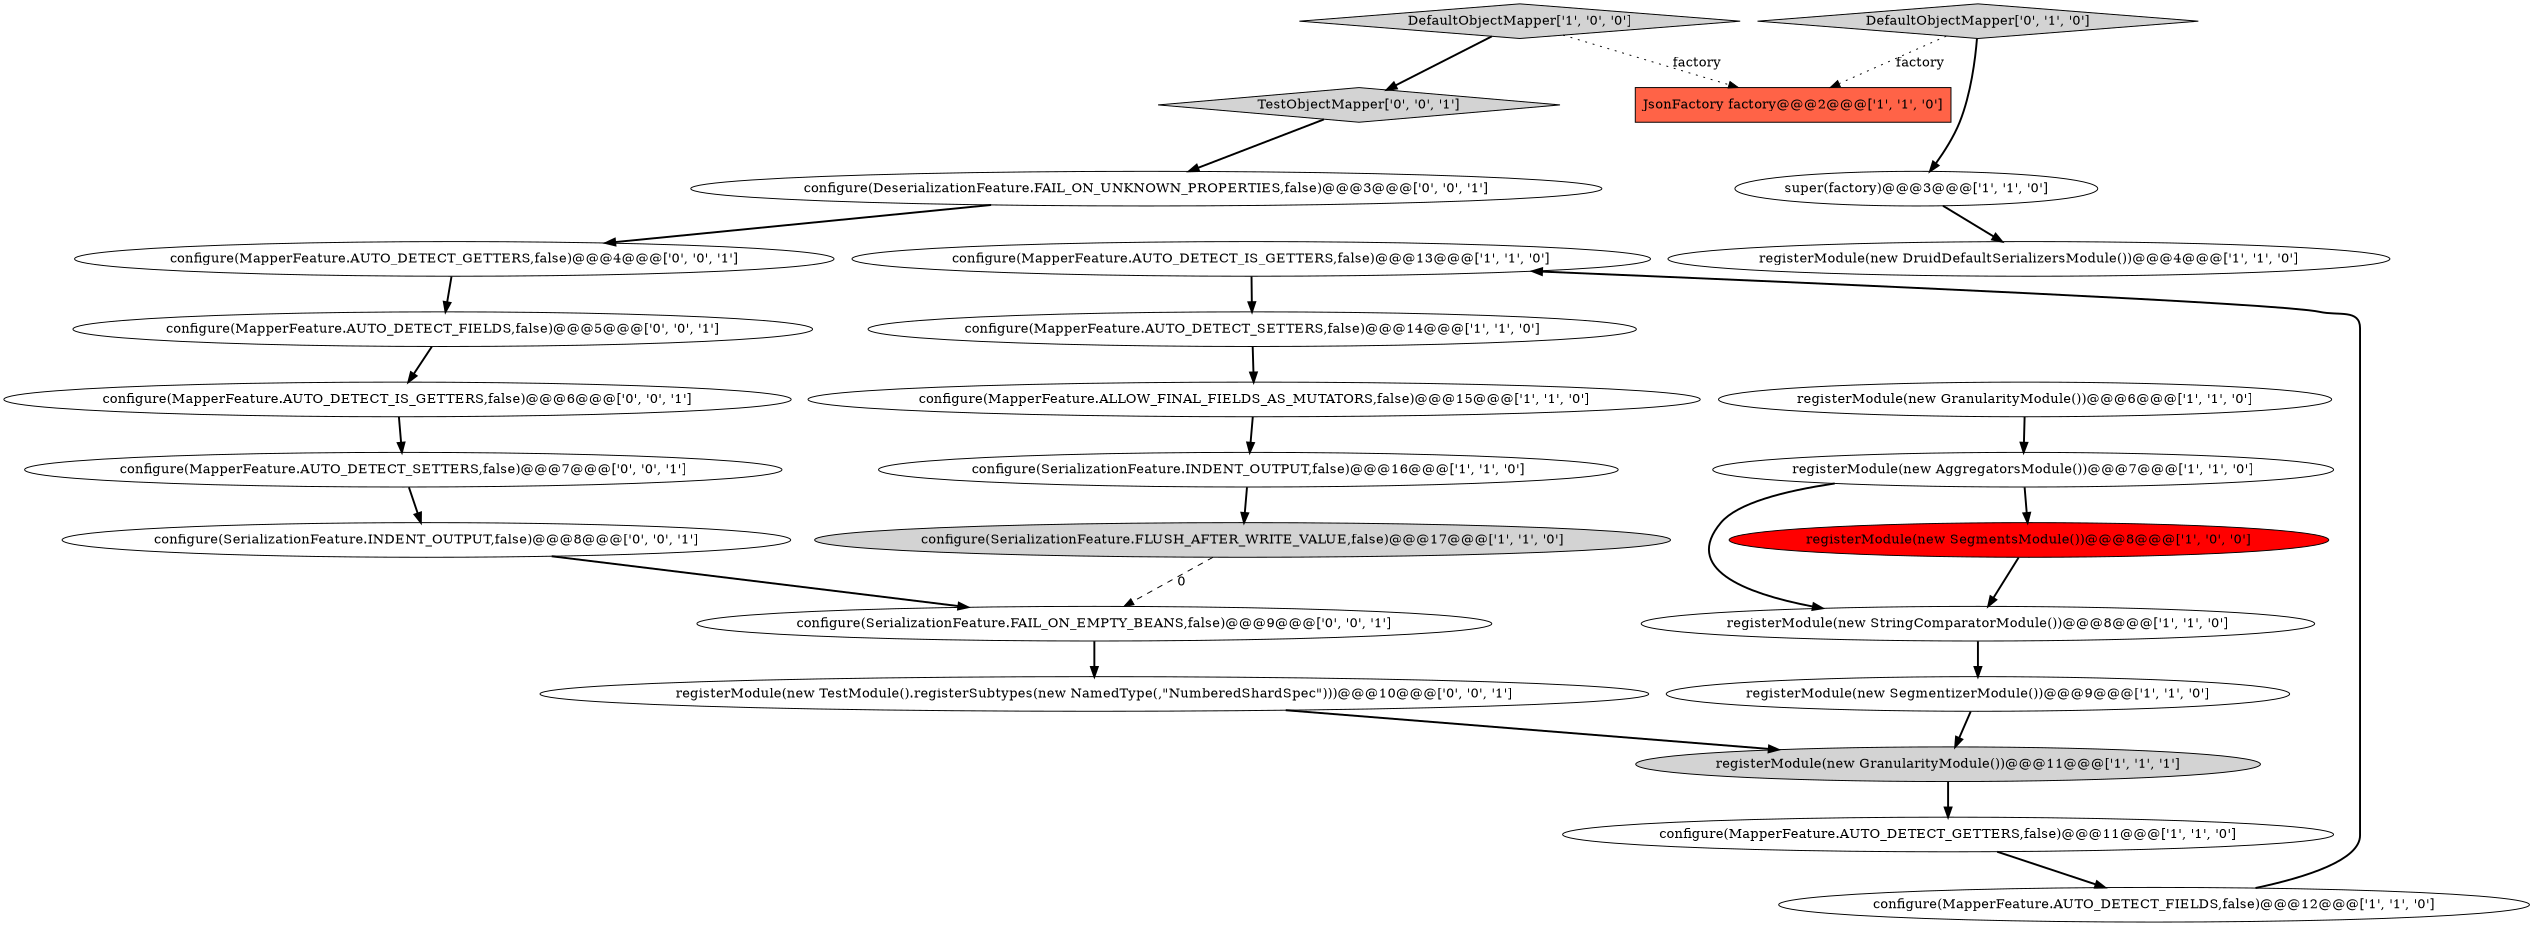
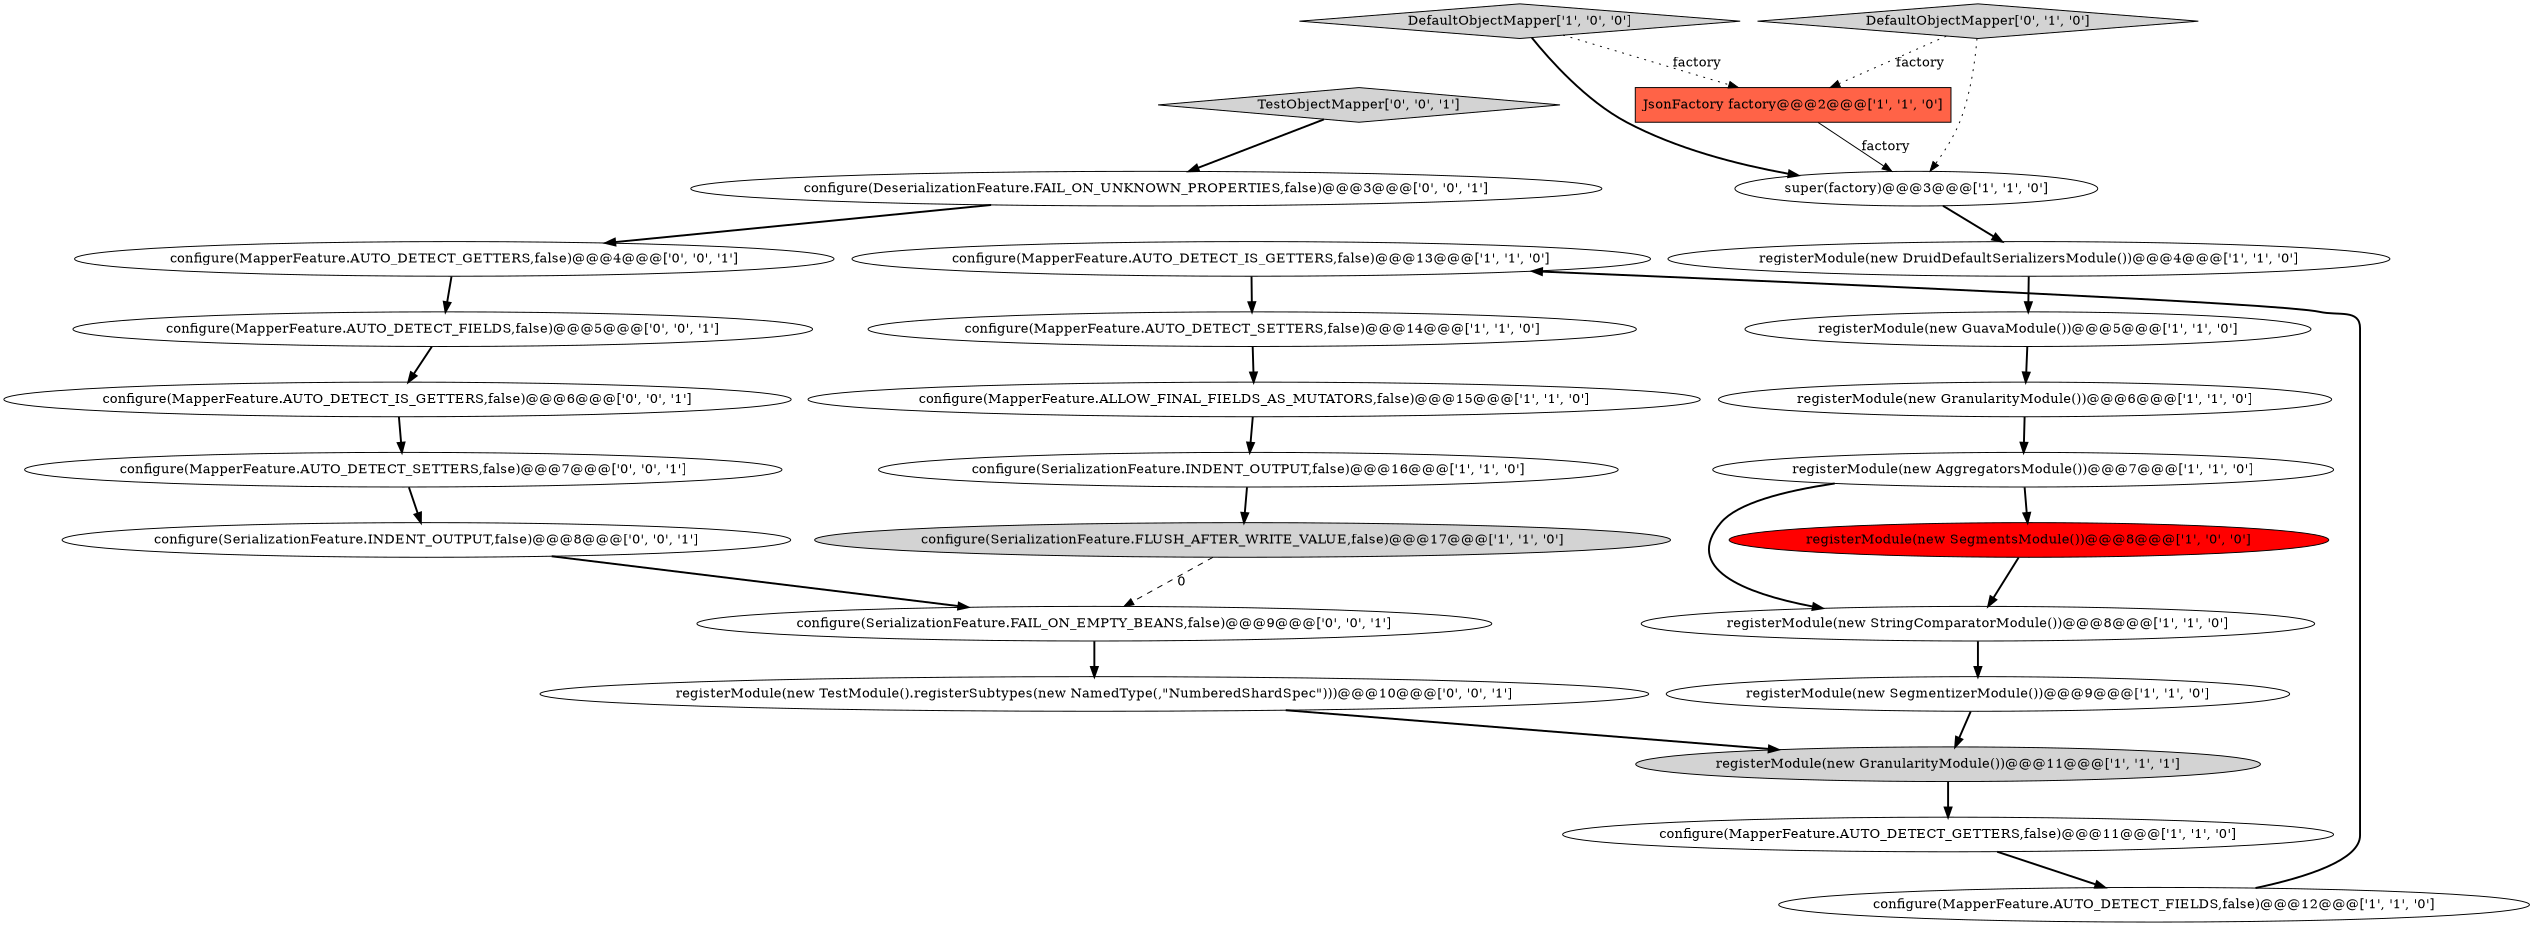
  digraph {
    node [fillcolor=white shape=ellipse style=filled]
    edge [style=bold]
    n1 [label="configure(MapperFeature.AUTO_DETECT_IS_GETTERS,false)@@@13@@@['1', '1', '0']"]
    n2 [label="configure(MapperFeature.AUTO_DETECT_SETTERS,false)@@@14@@@['1', '1', '0']"]
    n3 [label="configure(MapperFeature.ALLOW_FINAL_FIELDS_AS_MUTATORS,false)@@@15@@@['1', '1', '0']"]
    n4 [label="configure(SerializationFeature.FAIL_ON_EMPTY_BEANS,false)@@@9@@@['0', '0', '1']"]
    n5 [label="registerModule(new TestModule().registerSubtypes(new NamedType(,\"NumberedShardSpec\")))@@@10@@@['0', '0', '1']"]
    n6 [fillcolor=lightgray label="registerModule(new GranularityModule())@@@11@@@['1', '1', '1']"]
    n7 [label="configure(MapperFeature.AUTO_DETECT_SETTERS,false)@@@7@@@['0', '0', '1']"]
    n8 [label="configure(SerializationFeature.INDENT_OUTPUT,false)@@@8@@@['0', '0', '1']"]
    n9 [label="configure(DeserializationFeature.FAIL_ON_UNKNOWN_PROPERTIES,false)@@@3@@@['0', '0', '1']"]
    n10 [label="configure(MapperFeature.AUTO_DETECT_GETTERS,false)@@@4@@@['0', '0', '1']"]
    n11 [label="configure(MapperFeature.AUTO_DETECT_FIELDS,false)@@@5@@@['0', '0', '1']"]
    n12 [label="registerModule(new GranularityModule())@@@6@@@['1', '1', '0']"]
    n13 [label="registerModule(new AggregatorsModule())@@@7@@@['1', '1', '0']"]
    n14 [label="registerModule(new StringComparatorModule())@@@8@@@['1', '1', '0']"]
    n15 [fillcolor=red label="registerModule(new SegmentsModule())@@@8@@@['1', '0', '0']"]
    n16 [label="configure(SerializationFeature.INDENT_OUTPUT,false)@@@16@@@['1', '1', '0']"]
    n17 [fillcolor=lightgray label="configure(SerializationFeature.FLUSH_AFTER_WRITE_VALUE,false)@@@17@@@['1', '1', '0']"]
    n18 [fillcolor=lightgray label="DefaultObjectMapper['1', '0', '0']" shape=diamond]
    n19 [fillcolor=tomato label="JsonFactory factory@@@2@@@['1', '1', '0']" shape=box]
    n20 [label="super(factory)@@@3@@@['1', '1', '0']"]
    n21 [label="registerModule(new DruidDefaultSerializersModule())@@@4@@@['1', '1', '0']"]
    n22 [label="configure(MapperFeature.AUTO_DETECT_IS_GETTERS,false)@@@6@@@['0', '0', '1']"]
    n23 [label="configure(MapperFeature.AUTO_DETECT_GETTERS,false)@@@11@@@['1', '1', '0']"]
    n24 [label="configure(MapperFeature.AUTO_DETECT_FIELDS,false)@@@12@@@['1', '1', '0']"]
+   n25 [label="registerModule(new GuavaModule())@@@5@@@['1', '1', '0']"]
    n26 [fillcolor=lightgray label="TestObjectMapper['0', '0', '1']" shape=diamond]
    n27 [fillcolor=lightgray label="DefaultObjectMapper['0', '1', '0']" shape=diamond]
    n28 [label="registerModule(new SegmentizerModule())@@@9@@@['1', '1', '0']"]
    n1 -> n2
    n2 -> n3
    n3 -> n16
    n4 -> n5
    n5 -> n6
    n6 -> n23
    n7 -> n8
    n8 -> n4
    n9 -> n10
    n10 -> n11
    n11 -> n22
    n12 -> n13
    n13 -> n14
    n13 -> n15
    n14 -> n28
    n15 -> n14
    n16 -> n17
    n17 -> n4 [label=0 style=dashed]
    n18 -> n19 [label=factory style=dotted]
-   n18 -> n26
+   n18 -> n20
+   n19 -> n20 [label=factory style=solid]
    n20 -> n21
+   n21 -> n25
    n22 -> n7
    n23 -> n24
    n24 -> n1
+   n25 -> n12
    n26 -> n9
    n27 -> n19 [label=factory style=dotted]
-   n27 -> n20
+   n27 -> n20 [style=dotted]
    n28 -> n6
  }
